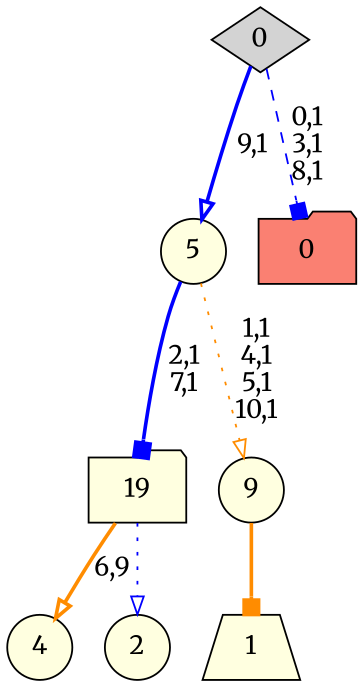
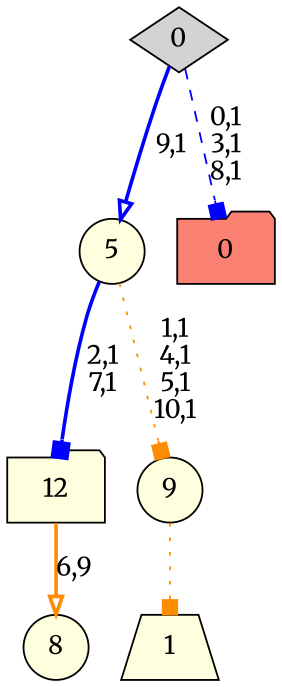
  digraph {
    fontname=Merriweather
    node [fillcolor=lightyellow fontname=Merriweather shape=circle style=filled]
    edge [arrowhead=box color=blue fontname=Merriweather style=bold]
-   n1 [label=4]
-   n2 [label=2]
-   12 [shape=folder label=19]
+   n1 [label=8]
+   12 [shape=folder]
    n4 [label=1 shape=trapezium]
    9
    5
    n7 [fillcolor=salmon label=0 shape=folder]
    0 [fillcolor=lightgrey shape=diamond]
    12 -> n1 [arrowhead=onormal color=darkorange label="6,9"]
-   12 -> n2 [arrowhead=onormal style=dotted]
-   9 -> n4 [color=darkorange]
+   9 -> n4 [color=darkorange style=dotted]
    5 -> 12 [label="2,1\n7,1"]
-   5 -> 9 [arrowhead=onormal color=darkorange label="1,1\n4,1\n5,1\n10,1" style=dotted]
+   5 -> 9 [color=darkorange label="1,1\n4,1\n5,1\n10,1" style=dotted]
    0 -> 5 [arrowhead=onormal label="9,1"]
    0 -> n7 [label="0,1\n3,1\n8,1" style=dashed]
  }
